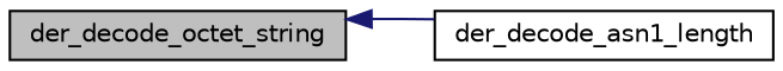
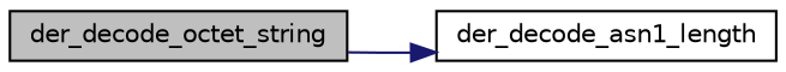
  digraph {
    rankdir=LR
    node [color=black fontname=Helvetica fontsize=10 shape=record style=filled]
    n1 [fillcolor=grey75 fontcolor=black height=0.2 label=der_decode_octet_string width=0.4]
    n2 [fillcolor=white height=0.2 label=der_decode_asn1_length width=0.4]
-   n2 -> n1 [color=midnightblue fontname=Helvetica fontsize=10 labelfontname=Helvetica labelfontsize=10 style=solid]
+   n1 -> n2 [color=midnightblue fontname=Helvetica fontsize=10 labelfontname=Helvetica labelfontsize=10 style=solid]
  }
